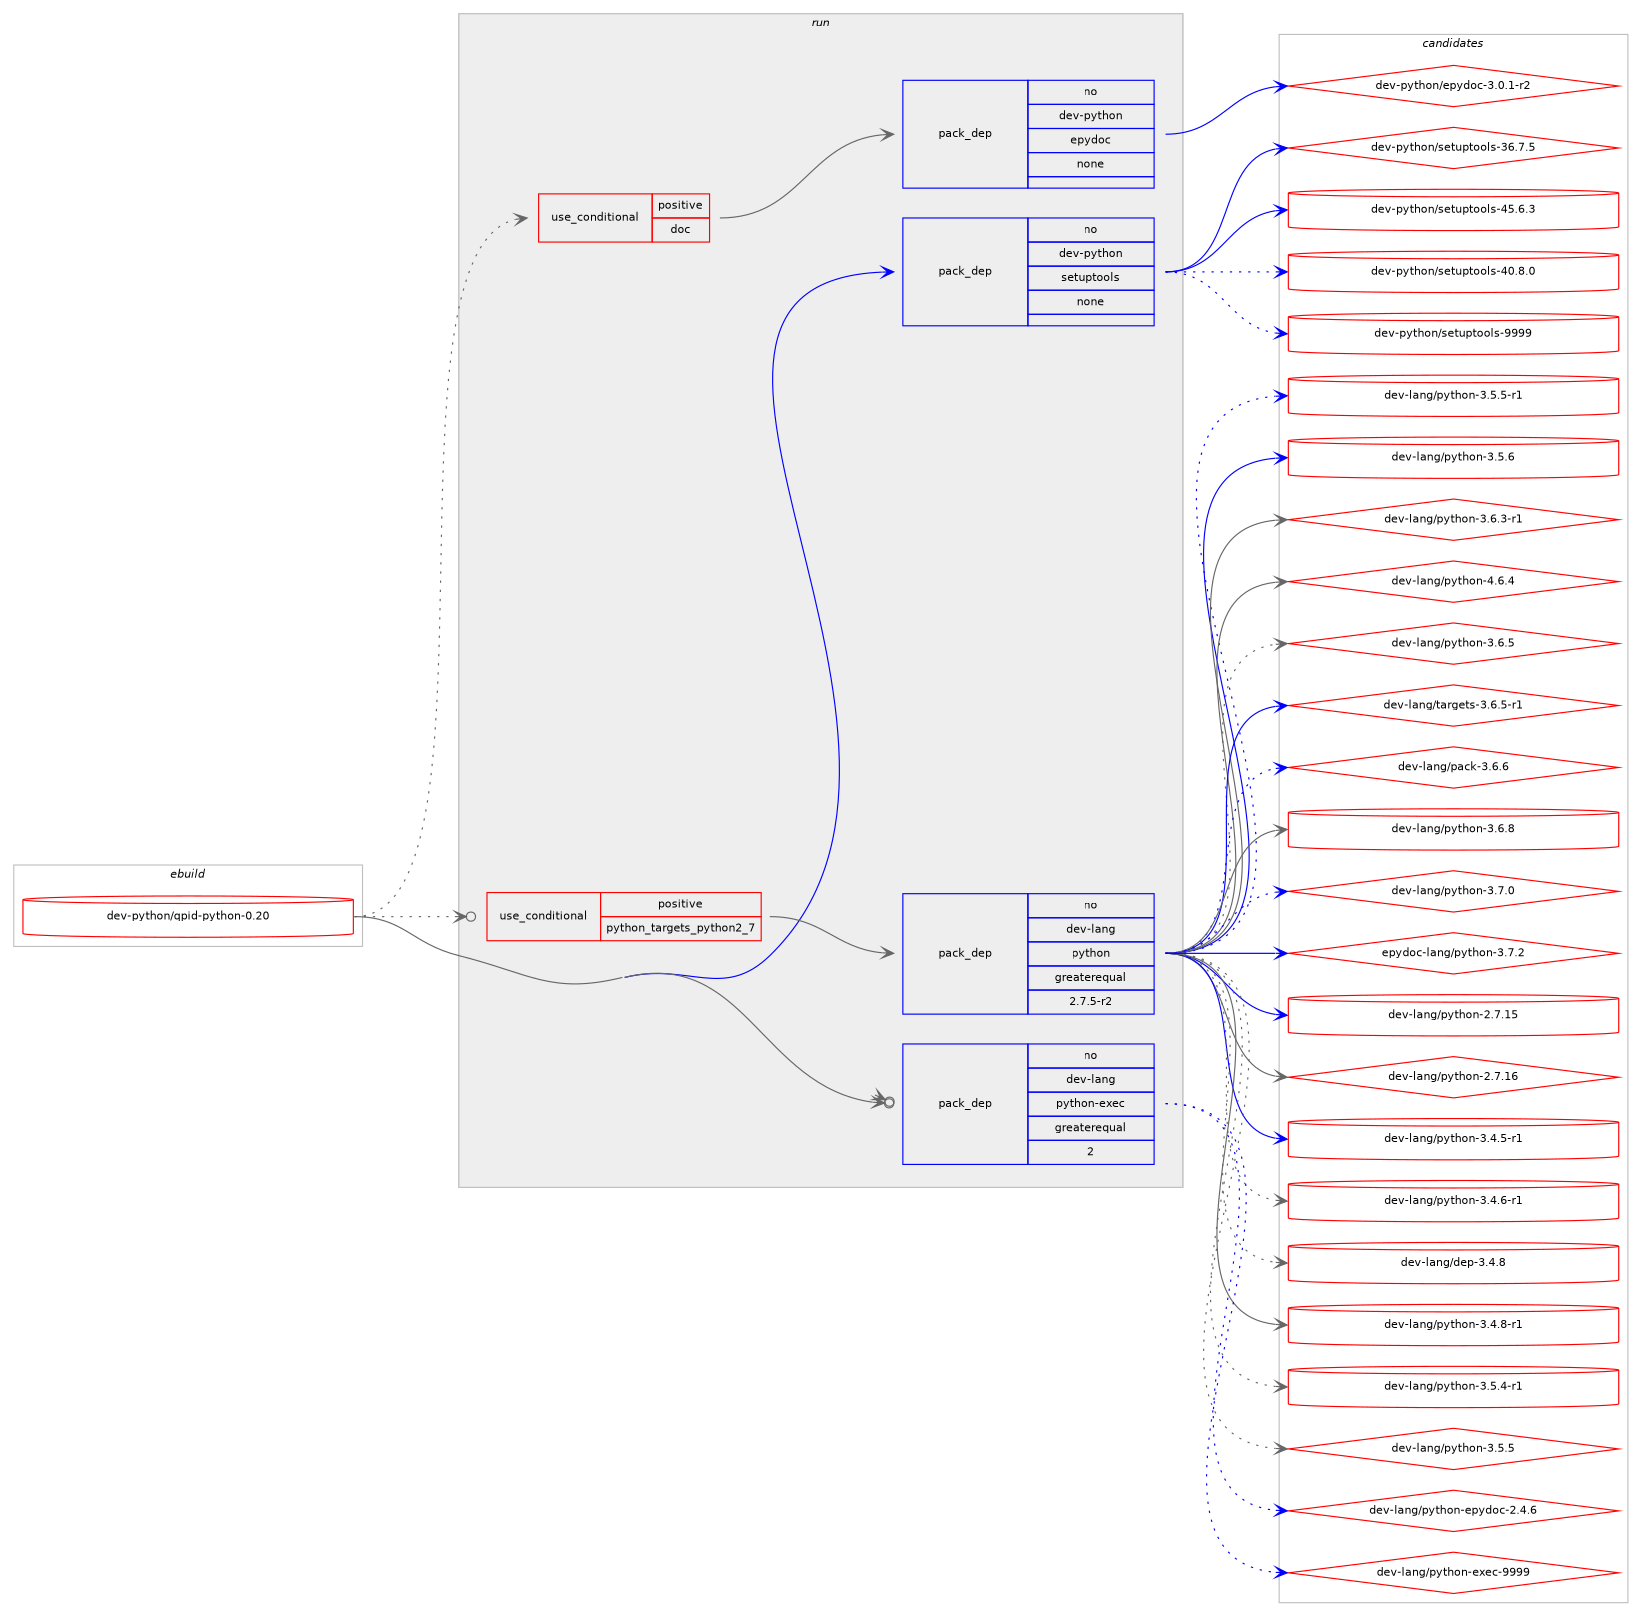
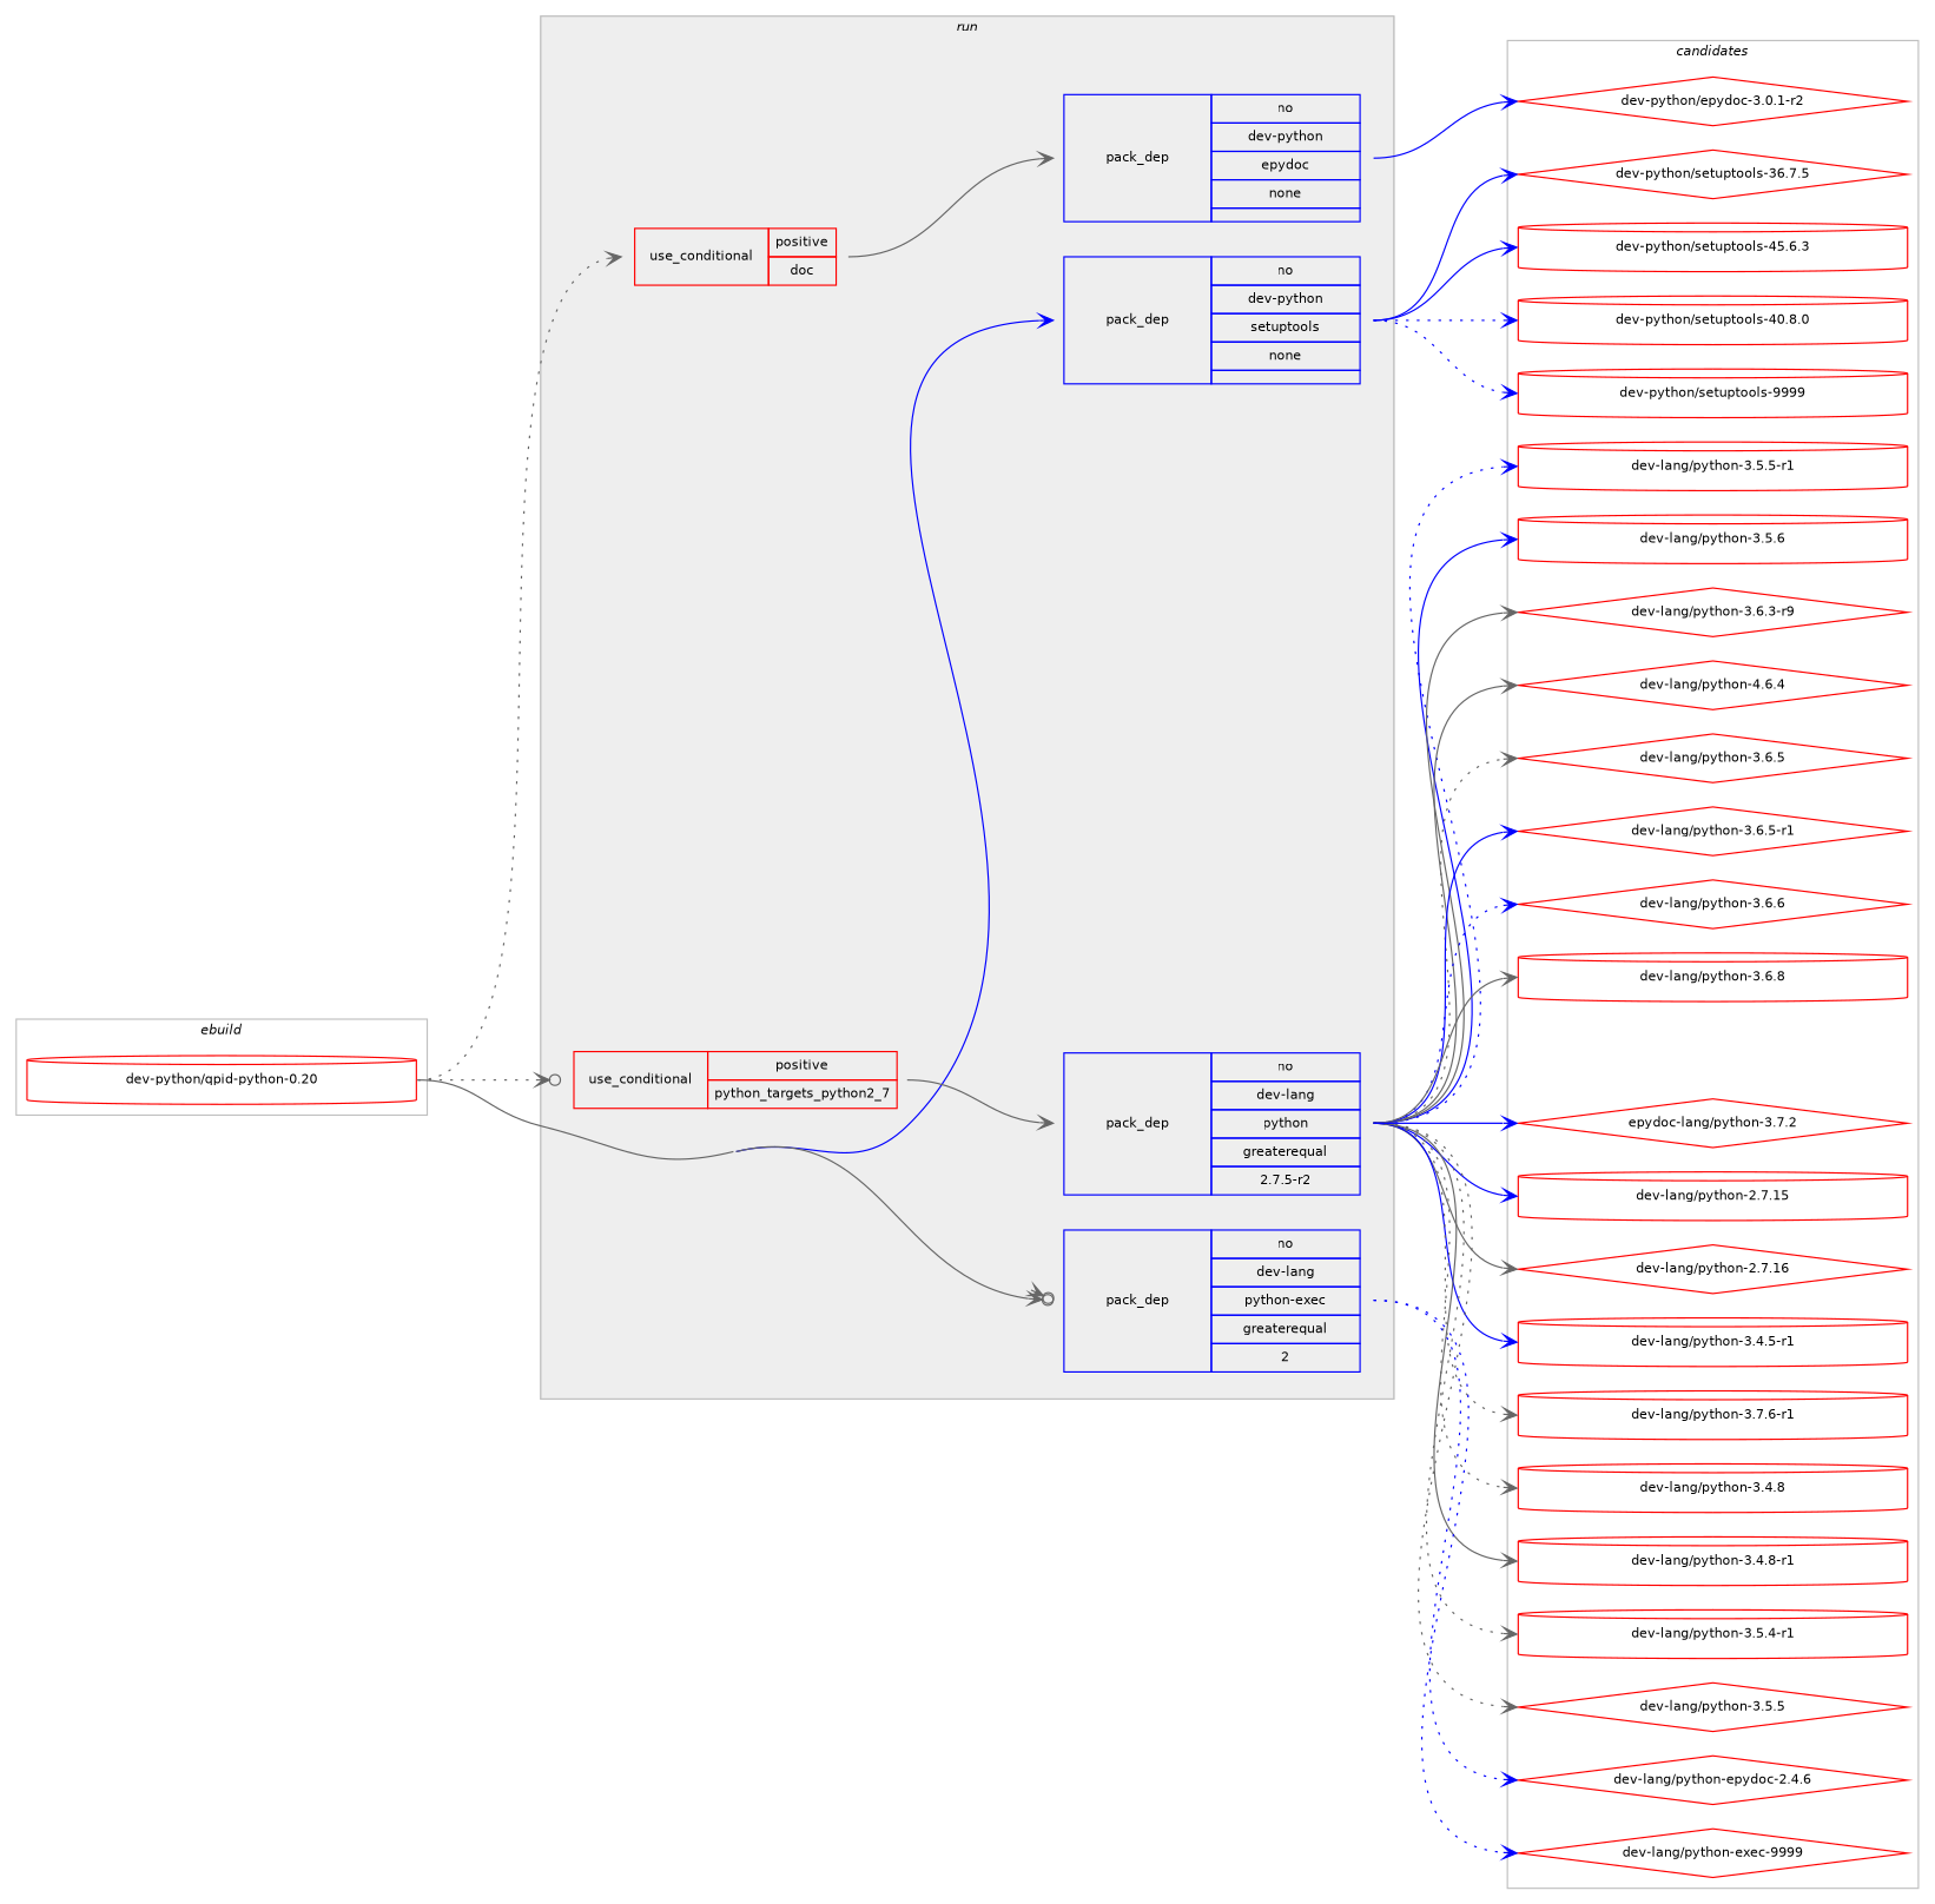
  digraph {
    compound=true
    concentrate=true
    fontname=Helvetica
    fontsize=10
    newrank=true
    rankdir=LR
    ranksep=1.5
    node [color=red fontname=Helvetica fontsize=10 shape=cylinder]
    edge [arrowhead=vee color=blue headport=w style=solid tailport=e weight=100]
    n1 [label="dev-python/qpid-python-0.20" width=4]
    n2 [color=blue label=<<TABLE BORDER="0" CELLBORDER="1" CELLSPACING="0" CELLPADDING="4" WIDTH="220"><TR><TD ROWSPAN="6" CELLPADDING="30">pack_dep</TD></TR><TR><TD WIDTH="110">no</TD></TR><TR><TD>dev-python</TD></TR><TR><TD>epydoc</TD></TR><TR><TD>none</TD></TR><TR><TD></TD></TR></TABLE>> shape=none]
    n3 [label=<<TABLE BORDER="0" CELLBORDER="1" CELLSPACING="0" CELLPADDING="4"><TR><TD ROWSPAN="3" CELLPADDING="10">use_conditional</TD></TR><TR><TD>positive</TD></TR><TR><TD>doc</TD></TR></TABLE>> shape=none]
    n4 [color=blue label=<<TABLE BORDER="0" CELLBORDER="1" CELLSPACING="0" CELLPADDING="4" WIDTH="220"><TR><TD ROWSPAN="6" CELLPADDING="30">pack_dep</TD></TR><TR><TD WIDTH="110">no</TD></TR><TR><TD>dev-python</TD></TR><TR><TD>setuptools</TD></TR><TR><TD>none</TD></TR><TR><TD></TD></TR></TABLE>> shape=none]
    n5 [color=blue label=<<TABLE BORDER="0" CELLBORDER="1" CELLSPACING="0" CELLPADDING="4" WIDTH="220"><TR><TD ROWSPAN="6" CELLPADDING="30">pack_dep</TD></TR><TR><TD WIDTH="110">no</TD></TR><TR><TD>dev-lang</TD></TR><TR><TD>python</TD></TR><TR><TD>greaterequal</TD></TR><TR><TD>2.7.5-r2</TD></TR></TABLE>> shape=none]
    n6 [label=<<TABLE BORDER="0" CELLBORDER="1" CELLSPACING="0" CELLPADDING="4"><TR><TD ROWSPAN="3" CELLPADDING="10">use_conditional</TD></TR><TR><TD>positive</TD></TR><TR><TD>python_targets_python2_7</TD></TR></TABLE>> shape=none]
    n7 [color=blue label=<<TABLE BORDER="0" CELLBORDER="1" CELLSPACING="0" CELLPADDING="4" WIDTH="220"><TR><TD ROWSPAN="6" CELLPADDING="30">pack_dep</TD></TR><TR><TD WIDTH="110">no</TD></TR><TR><TD>dev-lang</TD></TR><TR><TD>python-exec</TD></TR><TR><TD>greaterequal</TD></TR><TR><TD>2</TD></TR></TABLE>> shape=none]
    n8 [label="dev-python/epydoc-3.0.1-r2" shape=diamond width=4]
    n9 [label="dev-python/setuptools-36.7.5" shape=diamond width=4]
    n10 [label="dev-python/setuptools-45.6.3" width=4]
    n11 [label="dev-python/setuptools-40.8.0" width=4]
    n12 [label="dev-python/setuptools-9999" width=4]
    n13 [label="dev-lang/python-2.7.15" width=4]
    n14 [label="dev-lang/python-2.7.16" shape=diamond width=4]
    n15 [label="dev-lang/python-3.4.5-r1" width=4]
-   n16 [label="dev-lang/python-3.4.6-r1" width=4]
-   n17 [label="dev-lang/dep-3.4.8" width=4]
+   n16 [label="dev-lang/python-3.7.6-r1" width=4]
+   n17 [label="dev-lang/python-3.4.8" width=4]
    n18 [label="dev-lang/python-3.4.8-r1" width=4]
    n19 [label="dev-lang/python-3.5.4-r1" width=4]
    n20 [label="dev-lang/python-3.5.5" shape=diamond width=4]
    n21 [label="dev-lang/python-3.5.5-r1" width=4]
    n22 [label="dev-lang/python-3.5.6" width=4]
-   n23 [label="dev-lang/python-3.6.3-r1" shape=diamond width=4]
+   n23 [label="dev-lang/python-3.6.3-r9" shape=diamond width=4]
    n24 [label="dev-lang/python-4.6.4" shape=diamond width=4]
    n25 [label="dev-lang/python-3.6.5" shape=diamond width=4]
-   n26 [label="dev-lang/targets-3.6.5-r1" shape=diamond width=4]
-   n27 [label="dev-lang/pack-3.6.6" shape=diamond width=4]
+   n26 [label="dev-lang/python-3.6.5-r1" shape=diamond width=4]
+   n27 [label="dev-lang/python-3.6.6" shape=diamond width=4]
    n28 [label="dev-lang/python-3.6.8" width=4]
-   n29 [label="dev-lang/python-3.7.0" shape=diamond width=4]
    n30 [label="epydoc-lang/python-3.7.2" shape=diamond width=4]
    n31 [label="dev-lang/python-epydoc-2.4.6" shape=diamond width=4]
    n32 [label="dev-lang/python-exec-9999" shape=diamond width=4]
    subgraph cluster_1 {
      color=gray
      label=<<i>ebuild</i>>
      rank=same
      n1
    }
    subgraph cluster_2 {
      color=gray
      label=<<i>dependencies</i>>
      subgraph cluster_3 {
        color=gray
        fillcolor="#eeeeee"
        label=<<i>compile</i>>
        style=filled
        subgraph sub_4 {
          color=gray
          fillcolor="#eeeeee"
          label=<<i>compile</i>>
          style=filled
          n3
          subgraph sub_5 {
            color=gray
            fillcolor="#eeeeee"
            label=<<i>compile</i>>
            style=filled
            n2
          }
        }
        subgraph sub_6 {
          color=gray
          fillcolor="#eeeeee"
          label=<<i>compile</i>>
          style=filled
          n4
        }
      }
      subgraph cluster_7 {
        color=gray
        fillcolor="#eeeeee"
        label=<<i>compile and run</i>>
        style=filled
        subgraph sub_8 {
          color=gray
          fillcolor="#eeeeee"
          label=<<i>compile and run</i>>
          style=filled
          n6
          subgraph sub_9 {
            color=gray
            fillcolor="#eeeeee"
            label=<<i>compile and run</i>>
            style=filled
            n5
          }
        }
        subgraph sub_10 {
          color=gray
          fillcolor="#eeeeee"
          label=<<i>compile and run</i>>
          style=filled
          n7
        }
      }
      subgraph cluster_11 {
        color=gray
        fillcolor="#eeeeee"
        label=<<i>run</i>>
        style=filled
      }
    }
    subgraph cluster_12 {
      color=gray
      label=<<i>candidates</i>>
      rank=same
      subgraph sub_13 {
        color=black
        label=<<i>candidates</i>>
        nodesep=1
        rank=same
        n8
      }
      subgraph sub_14 {
        color=black
        label=<<i>candidates</i>>
        nodesep=1
        rank=same
        n9
        n10
        n11
        n12
      }
      subgraph sub_15 {
        color=black
        label=<<i>candidates</i>>
        nodesep=1
        rank=same
        n13
        n14
        n15
        n16
        n17
        n18
        n19
        n20
        n21
        n22
        n23
        n24
        n25
        n26
        n27
        n28
-       n29
        n30
      }
      subgraph sub_16 {
        color=black
        label=<<i>candidates</i>>
        nodesep=1
        rank=same
        n31
        n32
      }
    }
    n1 -> n3 [color=gray40 style=dotted weight=20]
    n1 -> n4 [weight=20]
    n1 -> n6 [arrowhead=odotvee color=gray40 style=dotted weight=20]
    n1 -> n7 [arrowhead=odotvee color=gray40 weight=20]
    n2 -> n8
    n3 -> n2 [color=gray40 weight=20]
    n4 -> n9
    n4 -> n10
    n4 -> n11 [style=dotted]
    n4 -> n12 [style=dotted]
    n5 -> n13
    n5 -> n14 [color=gray40]
    n5 -> n15
    n5 -> n16 [color=gray40 style=dotted]
    n5 -> n17 [color=gray40 style=dotted]
    n5 -> n18 [color=gray40]
    n5 -> n19 [color=gray40 style=dotted]
    n5 -> n20 [color=gray40 style=dotted]
    n5 -> n21 [style=dotted]
    n5 -> n22
    n5 -> n23 [color=gray40]
    n5 -> n24 [color=gray40]
    n5 -> n25 [color=gray40 style=dotted]
    n5 -> n26
    n5 -> n27 [style=dotted]
    n5 -> n28 [color=gray40]
-   n5 -> n29 [style=dotted]
    n5 -> n30
    n6 -> n5 [color=gray40 weight=20]
    n7 -> n31 [style=dotted]
    n7 -> n32 [style=dotted]
  }
